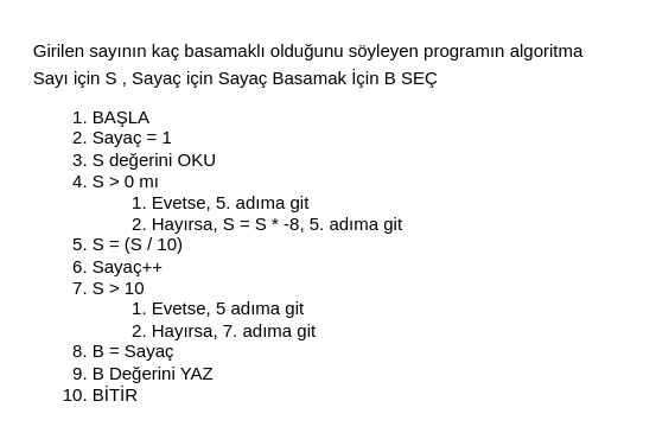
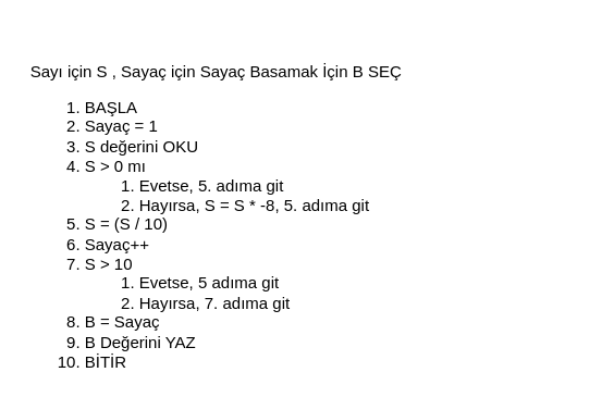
  <mxCell id="0" />
  <mxCell id="1" parent="0" />
- <mxCell id="2" value="Girilen sayının kaç basamaklı olduğunu söyleyen programın algoritma" style="text;whiteSpace=wrap;html=1;" vertex="1" parent="1"><mxGeometry x="20" y="20" width="400" height="40" as="geometry" /></mxCell>
  <mxCell id="3" value="Sayı için S , Sayaç için Sayaç Basamak İçin B SEÇ&lt;br&gt;&lt;ol&gt;&lt;li&gt;BAŞLA&lt;/li&gt;&lt;li&gt;Sayaç = 1&lt;/li&gt;&lt;li&gt;S değerini OKU&lt;/li&gt;&lt;li&gt;S &amp;gt; 0 mı&amp;nbsp;&lt;/li&gt;&lt;ol&gt;&lt;li&gt;Evetse, 5. adıma git&amp;nbsp;&lt;/li&gt;&lt;li&gt;Hayırsa, S = S * -8, 5. adıma git&lt;/li&gt;&lt;/ol&gt;&lt;li&gt;S = (S / 10)&lt;/li&gt;&lt;li&gt;Sayaç++&lt;/li&gt;&lt;li&gt;S &amp;gt; 10&amp;nbsp;&lt;/li&gt;&lt;ol&gt;&lt;li&gt;Evetse, 5 adıma git&lt;/li&gt;&lt;li&gt;Hayırsa, 7. adıma git&lt;/li&gt;&lt;/ol&gt;&lt;li&gt;B = Sayaç&lt;/li&gt;&lt;li&gt;B Değerini YAZ&lt;/li&gt;&lt;li&gt;BİTİR&lt;/li&gt;&lt;/ol&gt;" style="text;html=1;strokeColor=none;fillColor=none;align=left;verticalAlign=middle;whiteSpace=wrap;rounded=0;" vertex="1" parent="1"><mxGeometry x="20" y="60" width="350" height="210" as="geometry" /></mxCell>
